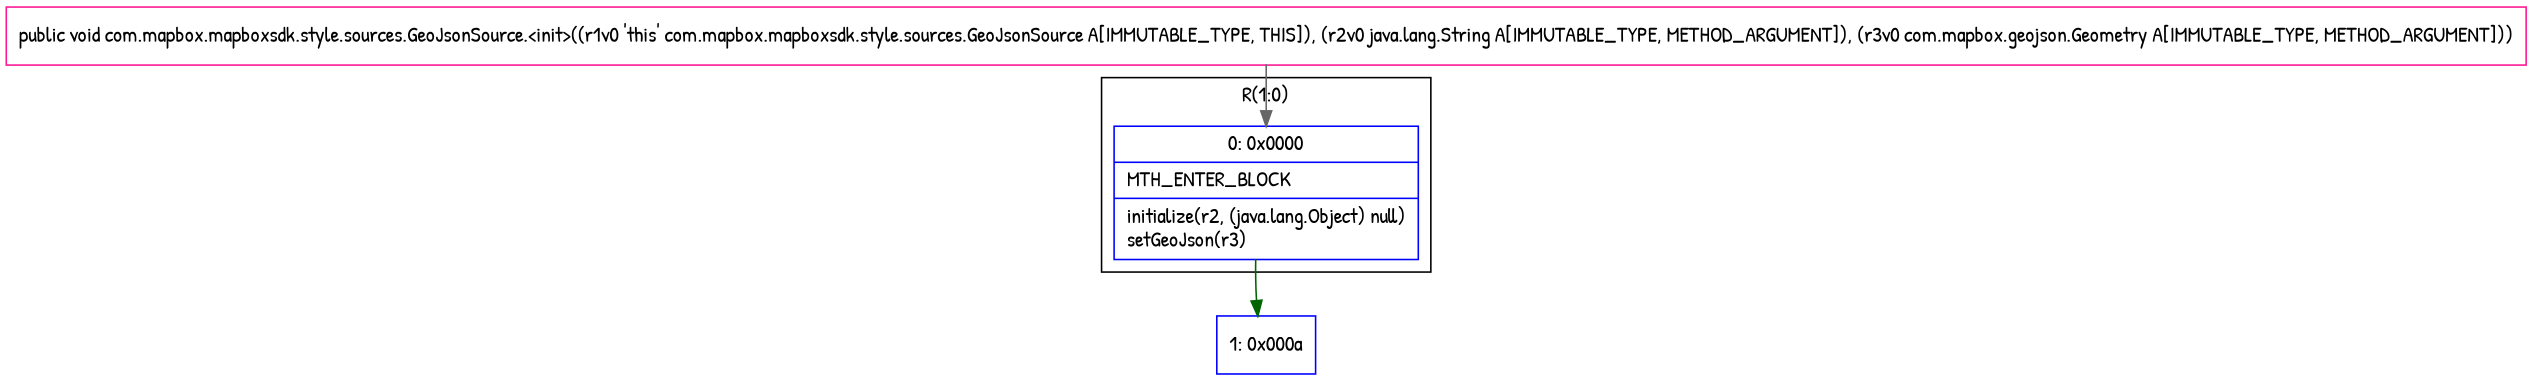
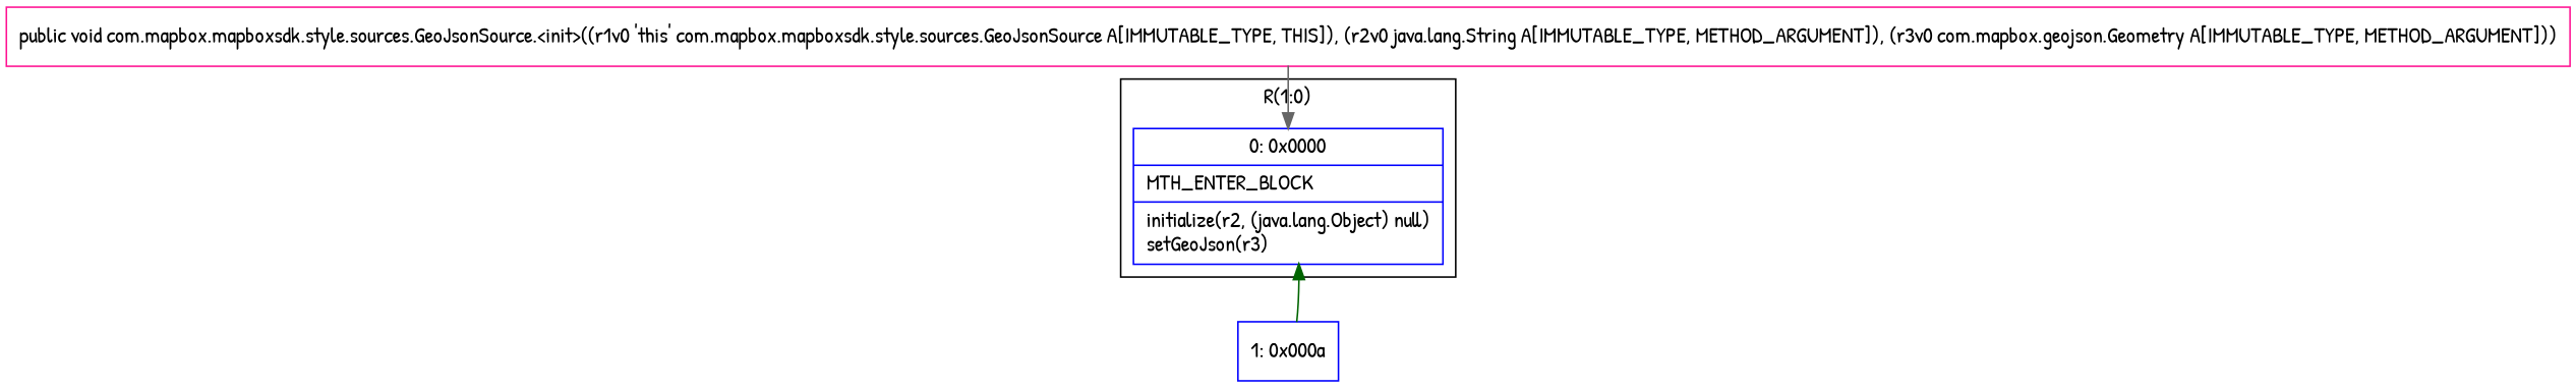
  digraph {
    fontname="Patrick Hand"
    node [color=blue shape=record fontname="Patrick Hand"]
    edge [fontname="Patrick Hand"]
    n1 [label="{0\:\ 0x0000|MTH_ENTER_BLOCK\l|initialize(r2, (java.lang.Object) null)\lsetGeoJson(r3)\l}"]
    n2 [label="{1\:\ 0x000a}"]
    n3 [label="{public void com.mapbox.mapboxsdk.style.sources.GeoJsonSource.\<init\>((r1v0 'this' com.mapbox.mapboxsdk.style.sources.GeoJsonSource A[IMMUTABLE_TYPE, THIS]), (r2v0 java.lang.String A[IMMUTABLE_TYPE, METHOD_ARGUMENT]), (r3v0 com.mapbox.geojson.Geometry A[IMMUTABLE_TYPE, METHOD_ARGUMENT])) }" color=deeppink]
    subgraph cluster_1 {
      label="R(1:0)"
      n1
    }
-   n1 -> n2 [color=darkgreen]
+   n2 -> n1 [color=darkgreen]
    n3 -> n1 [color=gray40]
  }
